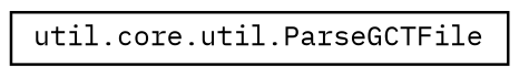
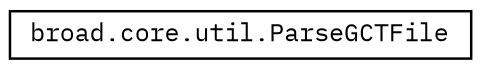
  digraph {
    rankdir=TB
    fontname="IBM Plex Mono"
-   n1 [color=black fillcolor=white fontname="IBM Plex Mono" fontsize=10 height=0.2 label="util.core.util.ParseGCTFile" shape=record style=filled width=0.4]
+   n1 [color=black fillcolor=white fontname="IBM Plex Mono" fontsize=10 height=0.2 label="broad.core.util.ParseGCTFile" shape=record style=filled width=0.4]
  }
